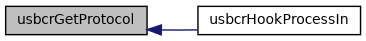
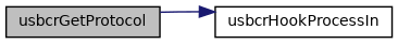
  digraph {
    rankdir=LR
    node [color=black fontname=Helvetica fontsize=10 shape=record style=filled]
    n1 [fillcolor=grey75 fontcolor=black height=0.2 label=usbcrGetProtocol width=0.4]
    n2 [fillcolor=white height=0.2 label=usbcrHookProcessIn width=0.4]
-   n1 -> n2 [color=midnightblue dir=back fontname=Helvetica fontsize=10 labelfontname=Helvetica labelfontsize=10 style=solid]
+   n2 -> n1 [color=midnightblue dir=back fontname=Helvetica fontsize=10 labelfontname=Helvetica labelfontsize=10 style=solid]
  }
